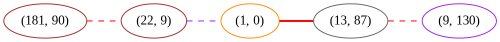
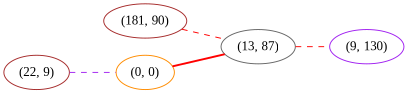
  graph {
    fontname="Liberation Serif"
    rankdir=LR
    node [color=brown fontname="Liberation Serif"]
    edge [color=red fontname="Liberation Serif" style=dashed weight=1]
    "(13, 87)" [color=gray40]
    "(181, 90)"
    n3 [color=purple label="(9, 130)"]
-   "(0, 0)" [color=darkorange label="(1, 0)"]
+   "(0, 0)" [color=darkorange]
    "(22, 9)"
    "(13, 87)" -- n3
-   "(181, 90)" -- "(22, 9)"
+   "(181, 90)" -- "(13, 87)"
    "(0, 0)" -- "(13, 87)" [style=bold]
    "(22, 9)" -- "(0, 0)" [color=purple weight=4]
  }
